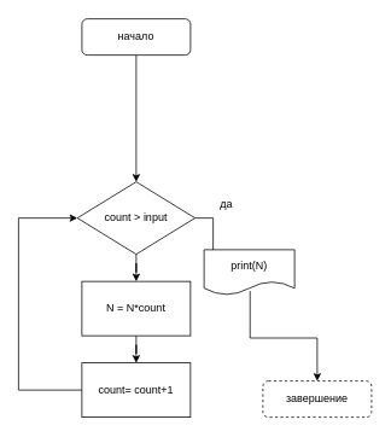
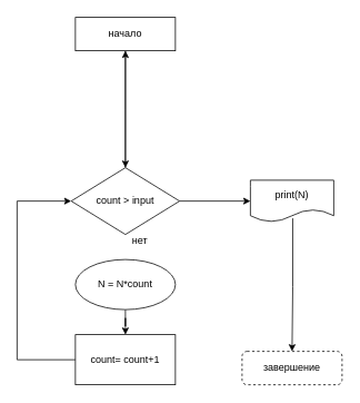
  <mxCell id="0" />
  <mxCell id="1" parent="0" />
  <mxCell id="2" value="" style="edgeStyle=orthogonalEdgeStyle;rounded=0;orthogonalLoop=1;jettySize=auto;html=1;fontSize=12;fontColor=#000000;" parent="1" source="3" edge="1"><mxGeometry relative="1" as="geometry"><mxPoint x="150" y="200" as="targetPoint" /></mxGeometry></mxCell>
- <mxCell id="3" value="начало" style="rounded=1;whiteSpace=wrap;html=1;fontColor=#000000;" parent="1" vertex="1"><mxGeometry x="90" y="20" width="120" height="40" as="geometry" /></mxCell>
+ <mxCell id="3" value="начало" style="whiteSpace=wrap;html=1;fontColor=#000000;rounded=0;" parent="1" vertex="1"><mxGeometry x="90" y="20" width="120" height="40" as="geometry" /></mxCell>
  <mxCell id="4" value="" style="edgeStyle=orthogonalEdgeStyle;rounded=0;orthogonalLoop=1;jettySize=auto;html=1;fontSize=12;fontColor=#000000;exitX=0.508;exitY=0.913;exitDx=0;exitDy=0;exitPerimeter=0;" parent="1" source="9" target="5" edge="1"><mxGeometry relative="1" as="geometry"><mxPoint x="150" y="470" as="sourcePoint" /></mxGeometry></mxCell>
  <mxCell id="5" value="завершение" style="rounded=1;whiteSpace=wrap;html=1;fontColor=#000000;dashed=1;" parent="1" vertex="1"><mxGeometry x="290" y="420" width="120" height="40" as="geometry" /></mxCell>
  <mxCell id="6" value="" style="edgeStyle=orthogonalEdgeStyle;rounded=0;orthogonalLoop=1;jettySize=auto;html=1;fontSize=12;fontColor=#000000;" parent="1" source="8" target="9" edge="1"><mxGeometry relative="1" as="geometry" /></mxCell>
- <mxCell id="7" value="" style="edgeStyle=orthogonalEdgeStyle;rounded=0;orthogonalLoop=1;jettySize=auto;html=1;fontSize=12;fontColor=#000000;" parent="1" source="8" target="11" edge="1"><mxGeometry relative="1" as="geometry" /></mxCell>
+ <mxCell id="7" value="" style="edgeStyle=orthogonalEdgeStyle;rounded=0;orthogonalLoop=1;jettySize=auto;html=1;fontSize=12;fontColor=#000000;" parent="1" source="8" target="3" edge="1"><mxGeometry relative="1" as="geometry" /></mxCell>
  <mxCell id="8" value="count &amp;gt; input" style="rhombus;whiteSpace=wrap;html=1;fontSize=12;fontColor=#000000;" parent="1" vertex="1"><mxGeometry x="85" y="200" width="130" height="80" as="geometry" /></mxCell>
- <mxCell id="9" value="print(N)" style="shape=document;whiteSpace=wrap;html=1;boundedLbl=1;fontColor=#000000;" parent="1" vertex="1"><mxGeometry x="225" y="275" width="100" height="50" as="geometry" /></mxCell>
+ <mxCell id="9" value="print(N)" style="shape=document;whiteSpace=wrap;html=1;boundedLbl=1;fontColor=#000000;" parent="1" vertex="1"><mxGeometry x="300" y="215" width="100" height="50" as="geometry" /></mxCell>
  <mxCell id="10" value="" style="edgeStyle=orthogonalEdgeStyle;rounded=0;orthogonalLoop=1;jettySize=auto;html=1;fontSize=12;fontColor=#000000;" parent="1" source="11" target="13" edge="1"><mxGeometry relative="1" as="geometry" /></mxCell>
- <mxCell id="11" value="N = N*count" style="whiteSpace=wrap;html=1;fontColor=#000000;" parent="1" vertex="1"><mxGeometry x="90" y="310" width="120" height="60" as="geometry" /></mxCell>
+ <mxCell id="11" value="N = N*count" style="ellipse;whiteSpace=wrap;html=1;fontColor=#000000;" parent="1" vertex="1"><mxGeometry x="90" y="310" width="120" height="60" as="geometry" /></mxCell>
  <mxCell id="12" style="edgeStyle=orthogonalEdgeStyle;rounded=0;orthogonalLoop=1;jettySize=auto;html=1;entryX=0;entryY=0.5;entryDx=0;entryDy=0;fontSize=12;fontColor=#000000;" parent="1" source="13" target="8" edge="1"><mxGeometry relative="1" as="geometry"><Array as="points"><mxPoint x="20" y="430" /><mxPoint x="20" y="240" /></Array></mxGeometry></mxCell>
  <mxCell id="13" value="count= count+1" style="whiteSpace=wrap;html=1;fontColor=#000000;" parent="1" vertex="1"><mxGeometry x="90" y="400" width="120" height="60" as="geometry" /></mxCell>
- <mxCell id="14" value="да" style="text;html=1;strokeColor=none;fillColor=none;align=center;verticalAlign=middle;whiteSpace=wrap;rounded=0;fontSize=12;fontColor=#000000;" parent="1" vertex="1"><mxGeometry x="220" y="210" width="60" height="30" as="geometry" /></mxCell>
+ <mxCell id="15" value="нет" style="text;html=1;strokeColor=none;fillColor=none;align=center;verticalAlign=middle;whiteSpace=wrap;rounded=0;fontSize=12;fontColor=#000000;" parent="1" vertex="1"><mxGeometry x="150" y="280" width="35" height="15" as="geometry" /></mxCell>
